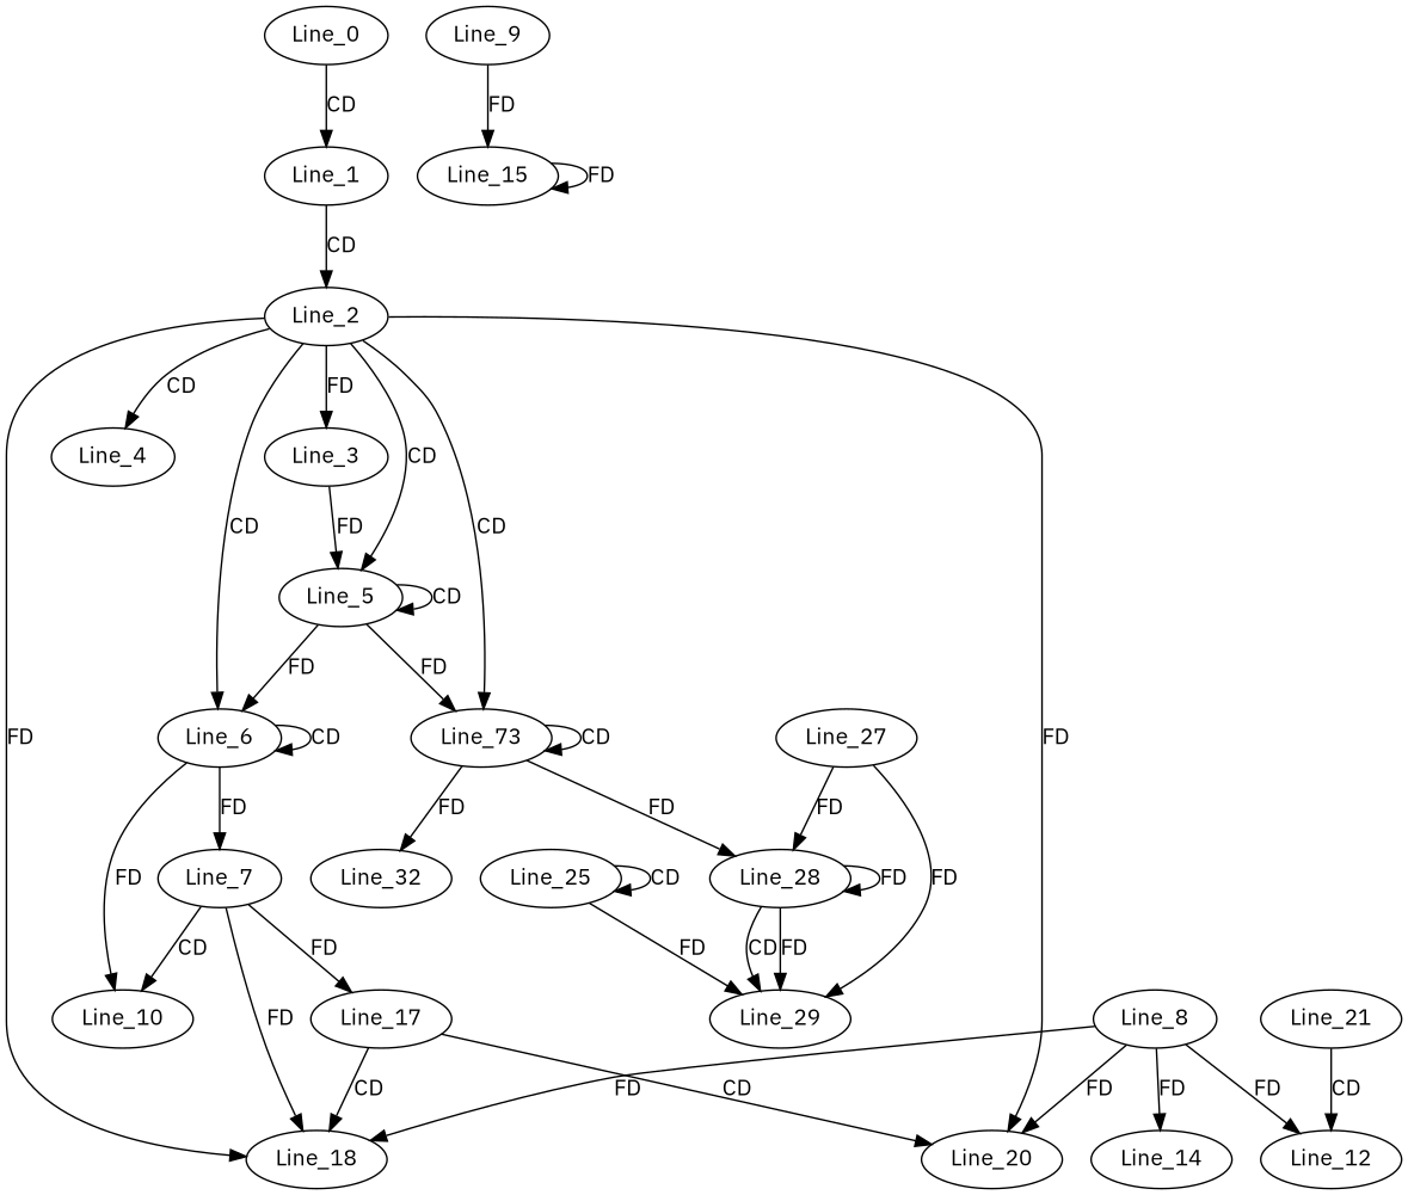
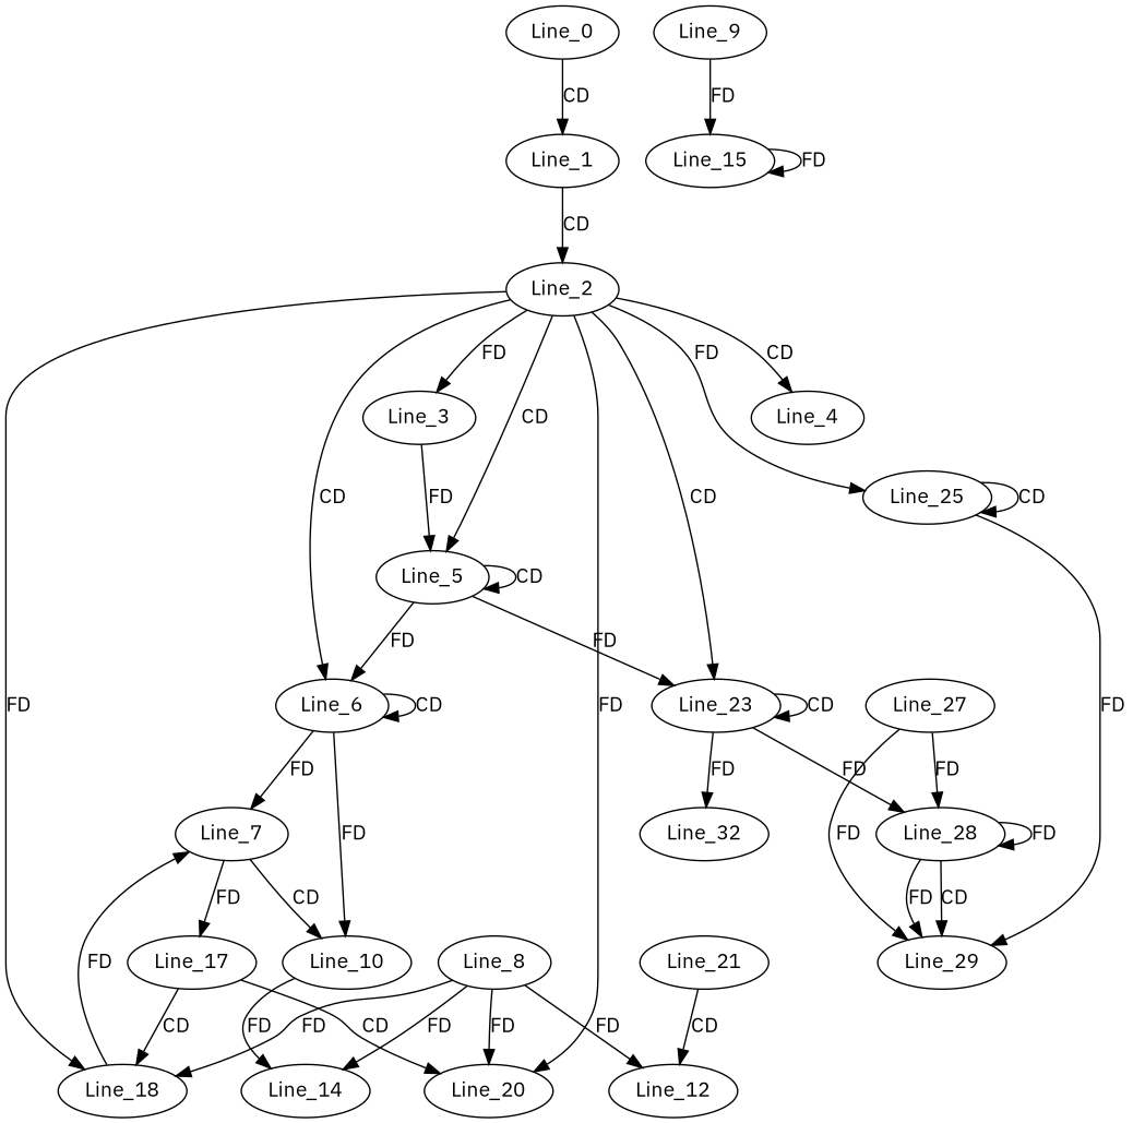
  digraph {
    fontname="IBM Plex Sans"
    node [fontname="IBM Plex Sans"]
    edge [fontname="IBM Plex Sans"]
    Line_0
    Line_1
    Line_2
    Line_3
    Line_4
    Line_5
    Line_6
    Line_18
    Line_20
-   Line_23 [label=Line_73]
+   Line_23
    Line_25
    Line_7
    Line_10
    Line_28
    Line_32
    Line_29
    Line_17
    Line_14
    n19 [label=Line_21]
    Line_12
    Line_8
    Line_9
    Line_15
    Line_27
    Line_0 -> Line_1 [label=CD]
    Line_1 -> Line_2 [label=CD]
    Line_2 -> Line_3 [label=FD]
    Line_2 -> Line_4 [label=CD]
    Line_2 -> Line_5 [label=CD]
    Line_2 -> Line_6 [label=CD]
    Line_2 -> Line_18 [label=FD]
    Line_2 -> Line_20 [label=FD]
    Line_2 -> Line_23 [label=CD]
+   Line_2 -> Line_25 [label=FD]
    Line_3 -> Line_5 [label=FD]
    Line_5 -> Line_5 [label=CD]
    Line_5 -> Line_6 [label=FD]
    Line_5 -> Line_23 [label=FD]
    Line_6 -> Line_6 [label=CD]
    Line_6 -> Line_7 [label=FD]
    Line_6 -> Line_10 [label=FD]
    Line_23 -> Line_23 [label=CD]
    Line_23 -> Line_28 [label=FD]
    Line_23 -> Line_32 [label=FD]
    Line_25 -> Line_25 [label=CD]
    Line_25 -> Line_29 [label=FD]
-   Line_7 -> Line_18 [label=FD]
+   Line_18 -> Line_7 [label=FD]
    Line_7 -> Line_10 [label=CD]
    Line_7 -> Line_17 [label=FD]
+   Line_10 -> Line_14 [label=FD]
    Line_28 -> Line_28 [label=FD]
    Line_28 -> Line_29 [label=CD]
    Line_28 -> Line_29 [label=FD]
    Line_17 -> Line_18 [label=CD]
    Line_17 -> Line_20 [label=CD]
    n19 -> Line_12 [label=CD]
    Line_8 -> Line_18 [label=FD]
    Line_8 -> Line_20 [label=FD]
    Line_8 -> Line_14 [label=FD]
    Line_8 -> Line_12 [label=FD]
    Line_9 -> Line_15 [label=FD]
    Line_15 -> Line_15 [label=FD]
    Line_27 -> Line_28 [label=FD]
    Line_27 -> Line_29 [label=FD]
  }
